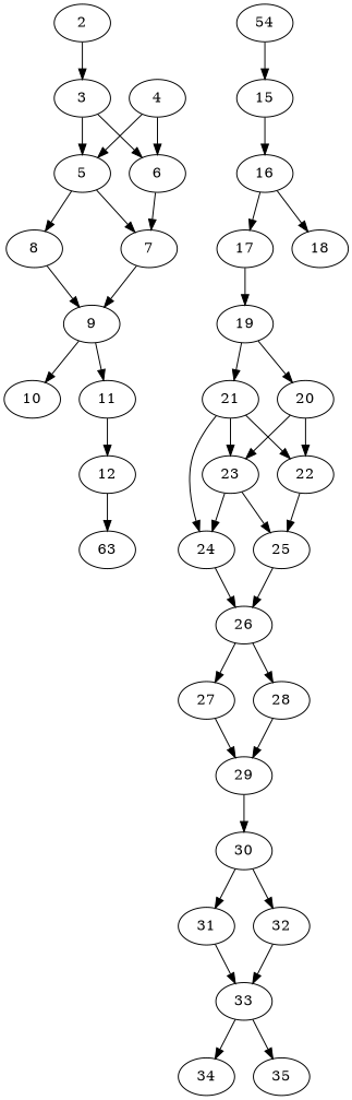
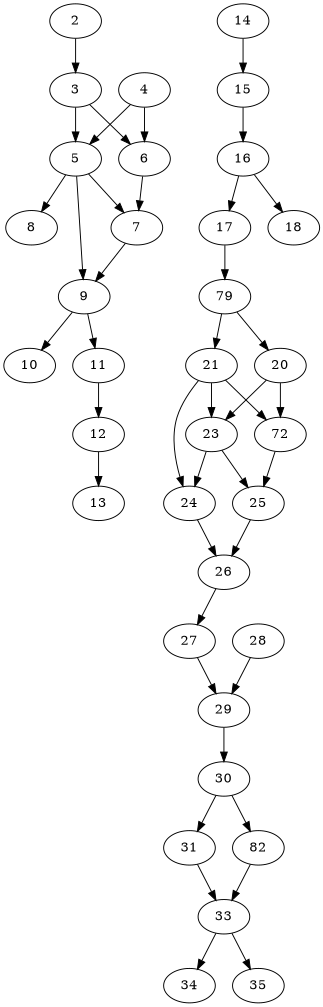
  digraph {
    node [alpha=0.19]
    3 [alpha=0.10 expect_size=17994752]
    5 [alpha=0.08 expect_size=19945472]
    6 [alpha=0.17 expect_size=22697984]
    4 [alpha=0.01 expect_size=13729792]
    7 [expect_size=35393536]
    8 [alpha=0.13 expect_size=13170688]
    2 [expect_size=8326144]
    9 [alpha=0.14 expect_size=19371008]
    10 [alpha=0.17 expect_size=22236160]
    11 [alpha=0.13 expect_size=8665088]
    12 [alpha=0.13 expect_size=49645568]
-   13 [alpha=0.03 expect_size=46172160 label=63]
-   14 [alpha=0.05 expect_size=22857728 label=54]
+   13 [alpha=0.03 expect_size=46172160]
+   14 [alpha=0.05 expect_size=22857728]
    15 [alpha=0.06 expect_size=24407040]
    16 [alpha=0.13 expect_size=44228608]
    17 [alpha=0.00 expect_size=36444160]
    18 [alpha=0.18 expect_size=34465792]
-   19 [alpha=0.07 expect_size=17635328]
+   19 [alpha=0.07 expect_size=17635328 label=79]
    20 [alpha=0.08 expect_size=50390016]
    21 [alpha=0.07 expect_size=44156928]
-   22 [alpha=0.08 expect_size=27760640]
+   22 [alpha=0.08 expect_size=27760640 label=72]
    23 [alpha=0.14 expect_size=11246592]
    24 [alpha=0.04 expect_size=17798144]
    25 [alpha=0.20 expect_size=29243392]
    26 [alpha=0.03 expect_size=42866688]
    27 [expect_size=26518528]
    28 [expect_size=26767360]
    29 [alpha=0.04 expect_size=22332416]
    30 [alpha=0.17 expect_size=38721536]
    31 [alpha=0.11 expect_size=9839616]
-   32 [alpha=0.04 expect_size=26715136]
+   32 [alpha=0.04 expect_size=26715136 label=82]
    33 [alpha=0.14 expect_size=45246464]
    34 [alpha=0.12 expect_size=31000576]
    35 [alpha=0.18 expect_size=39650304]
    3 -> 5
    3 -> 6
    5 -> 7
    5 -> 8
    6 -> 7
    4 -> 5
    4 -> 6
    7 -> 9
-   8 -> 9
+   5 -> 9
    2 -> 3
    9 -> 10
    9 -> 11
    11 -> 12
    12 -> 13
    14 -> 15
    15 -> 16
    16 -> 17
    16 -> 18
    17 -> 19
    19 -> 20
    19 -> 21
    20 -> 22
    20 -> 23
    21 -> 22
    21 -> 23
    21 -> 24
    22 -> 25
    23 -> 24
    23 -> 25
    24 -> 26
    25 -> 26
    26 -> 27
-   26 -> 28
    27 -> 29
    28 -> 29
    29 -> 30
    30 -> 31
    30 -> 32
    31 -> 33
    32 -> 33
    33 -> 34
    33 -> 35
  }
